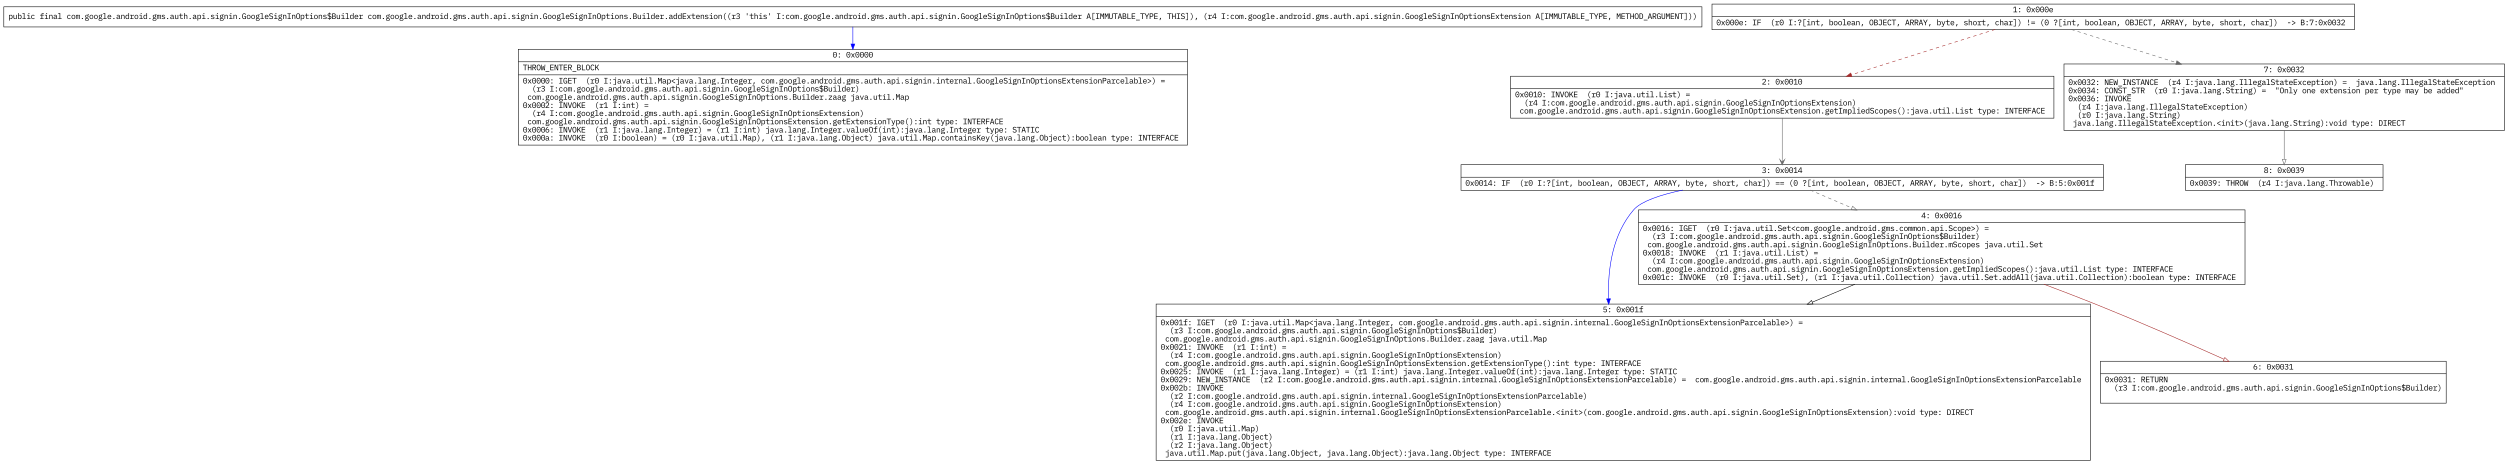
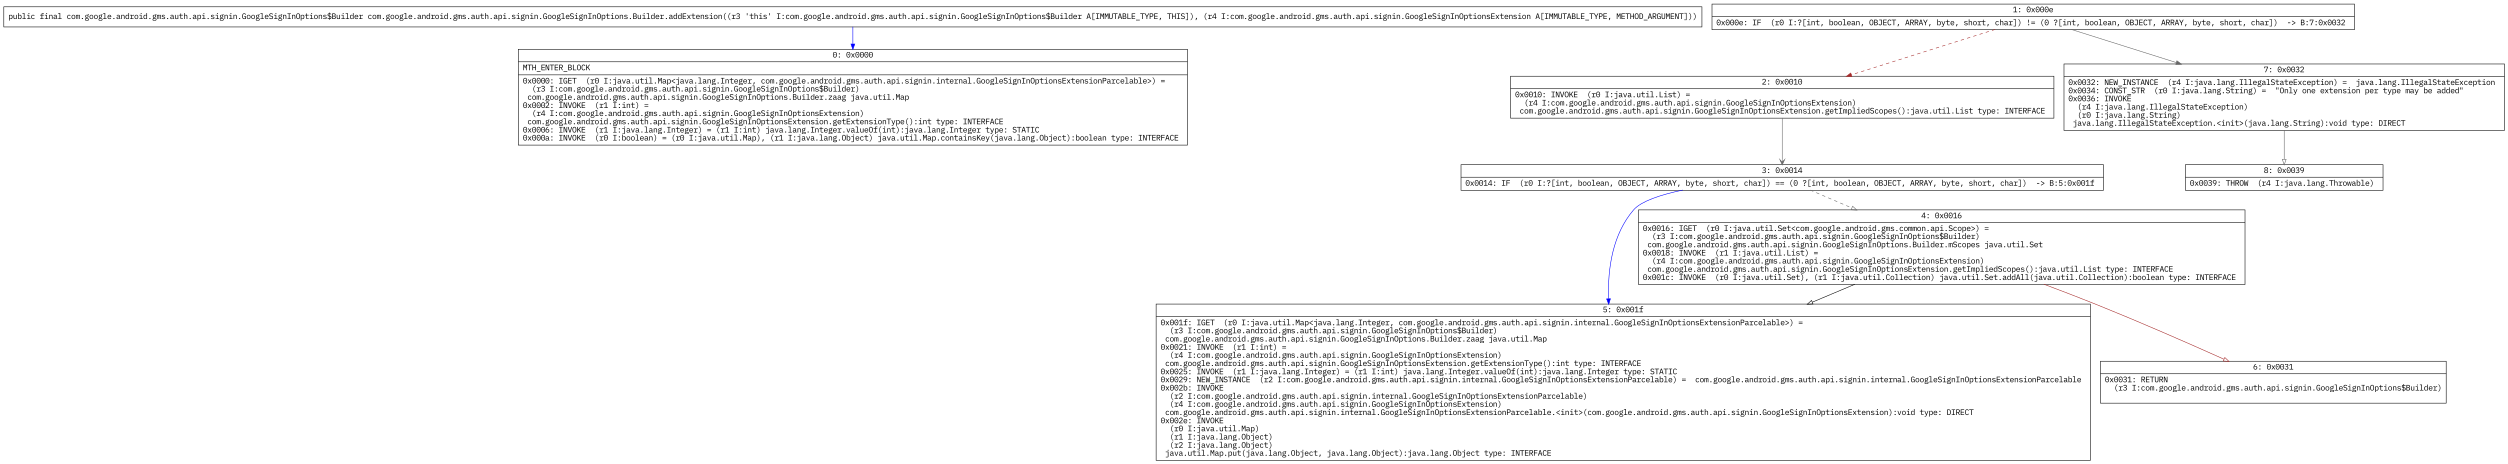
  digraph {
    fontname="IBM Plex Mono"
    node [fontname="IBM Plex Mono" shape=record]
    edge [arrowhead=normal color=gray40 fontname="IBM Plex Mono"]
-   n1 [label="{0\:\ 0x0000|THROW_ENTER_BLOCK\l|0x0000: IGET  (r0 I:java.util.Map\<java.lang.Integer, com.google.android.gms.auth.api.signin.internal.GoogleSignInOptionsExtensionParcelable\>) = \l  (r3 I:com.google.android.gms.auth.api.signin.GoogleSignInOptions$Builder)\l com.google.android.gms.auth.api.signin.GoogleSignInOptions.Builder.zaag java.util.Map \l0x0002: INVOKE  (r1 I:int) = \l  (r4 I:com.google.android.gms.auth.api.signin.GoogleSignInOptionsExtension)\l com.google.android.gms.auth.api.signin.GoogleSignInOptionsExtension.getExtensionType():int type: INTERFACE \l0x0006: INVOKE  (r1 I:java.lang.Integer) = (r1 I:int) java.lang.Integer.valueOf(int):java.lang.Integer type: STATIC \l0x000a: INVOKE  (r0 I:boolean) = (r0 I:java.util.Map), (r1 I:java.lang.Object) java.util.Map.containsKey(java.lang.Object):boolean type: INTERFACE \l}"]
+   n1 [label="{0\:\ 0x0000|MTH_ENTER_BLOCK\l|0x0000: IGET  (r0 I:java.util.Map\<java.lang.Integer, com.google.android.gms.auth.api.signin.internal.GoogleSignInOptionsExtensionParcelable\>) = \l  (r3 I:com.google.android.gms.auth.api.signin.GoogleSignInOptions$Builder)\l com.google.android.gms.auth.api.signin.GoogleSignInOptions.Builder.zaag java.util.Map \l0x0002: INVOKE  (r1 I:int) = \l  (r4 I:com.google.android.gms.auth.api.signin.GoogleSignInOptionsExtension)\l com.google.android.gms.auth.api.signin.GoogleSignInOptionsExtension.getExtensionType():int type: INTERFACE \l0x0006: INVOKE  (r1 I:java.lang.Integer) = (r1 I:int) java.lang.Integer.valueOf(int):java.lang.Integer type: STATIC \l0x000a: INVOKE  (r0 I:boolean) = (r0 I:java.util.Map), (r1 I:java.lang.Object) java.util.Map.containsKey(java.lang.Object):boolean type: INTERFACE \l}"]
    n2 [label="{1\:\ 0x000e|0x000e: IF  (r0 I:?[int, boolean, OBJECT, ARRAY, byte, short, char]) != (0 ?[int, boolean, OBJECT, ARRAY, byte, short, char])  \-\> B:7:0x0032 \l}"]
    n3 [label="{2\:\ 0x0010|0x0010: INVOKE  (r0 I:java.util.List) = \l  (r4 I:com.google.android.gms.auth.api.signin.GoogleSignInOptionsExtension)\l com.google.android.gms.auth.api.signin.GoogleSignInOptionsExtension.getImpliedScopes():java.util.List type: INTERFACE \l}"]
    n4 [label="{7\:\ 0x0032|0x0032: NEW_INSTANCE  (r4 I:java.lang.IllegalStateException) =  java.lang.IllegalStateException \l0x0034: CONST_STR  (r0 I:java.lang.String) =  \"Only one extension per type may be added\" \l0x0036: INVOKE  \l  (r4 I:java.lang.IllegalStateException)\l  (r0 I:java.lang.String)\l java.lang.IllegalStateException.\<init\>(java.lang.String):void type: DIRECT \l}"]
    n5 [label="{3\:\ 0x0014|0x0014: IF  (r0 I:?[int, boolean, OBJECT, ARRAY, byte, short, char]) == (0 ?[int, boolean, OBJECT, ARRAY, byte, short, char])  \-\> B:5:0x001f \l}"]
    n6 [label="{8\:\ 0x0039|0x0039: THROW  (r4 I:java.lang.Throwable) \l}"]
    n7 [label="{4\:\ 0x0016|0x0016: IGET  (r0 I:java.util.Set\<com.google.android.gms.common.api.Scope\>) = \l  (r3 I:com.google.android.gms.auth.api.signin.GoogleSignInOptions$Builder)\l com.google.android.gms.auth.api.signin.GoogleSignInOptions.Builder.mScopes java.util.Set \l0x0018: INVOKE  (r1 I:java.util.List) = \l  (r4 I:com.google.android.gms.auth.api.signin.GoogleSignInOptionsExtension)\l com.google.android.gms.auth.api.signin.GoogleSignInOptionsExtension.getImpliedScopes():java.util.List type: INTERFACE \l0x001c: INVOKE  (r0 I:java.util.Set), (r1 I:java.util.Collection) java.util.Set.addAll(java.util.Collection):boolean type: INTERFACE \l}"]
    n8 [label="{5\:\ 0x001f|0x001f: IGET  (r0 I:java.util.Map\<java.lang.Integer, com.google.android.gms.auth.api.signin.internal.GoogleSignInOptionsExtensionParcelable\>) = \l  (r3 I:com.google.android.gms.auth.api.signin.GoogleSignInOptions$Builder)\l com.google.android.gms.auth.api.signin.GoogleSignInOptions.Builder.zaag java.util.Map \l0x0021: INVOKE  (r1 I:int) = \l  (r4 I:com.google.android.gms.auth.api.signin.GoogleSignInOptionsExtension)\l com.google.android.gms.auth.api.signin.GoogleSignInOptionsExtension.getExtensionType():int type: INTERFACE \l0x0025: INVOKE  (r1 I:java.lang.Integer) = (r1 I:int) java.lang.Integer.valueOf(int):java.lang.Integer type: STATIC \l0x0029: NEW_INSTANCE  (r2 I:com.google.android.gms.auth.api.signin.internal.GoogleSignInOptionsExtensionParcelable) =  com.google.android.gms.auth.api.signin.internal.GoogleSignInOptionsExtensionParcelable \l0x002b: INVOKE  \l  (r2 I:com.google.android.gms.auth.api.signin.internal.GoogleSignInOptionsExtensionParcelable)\l  (r4 I:com.google.android.gms.auth.api.signin.GoogleSignInOptionsExtension)\l com.google.android.gms.auth.api.signin.internal.GoogleSignInOptionsExtensionParcelable.\<init\>(com.google.android.gms.auth.api.signin.GoogleSignInOptionsExtension):void type: DIRECT \l0x002e: INVOKE  \l  (r0 I:java.util.Map)\l  (r1 I:java.lang.Object)\l  (r2 I:java.lang.Object)\l java.util.Map.put(java.lang.Object, java.lang.Object):java.lang.Object type: INTERFACE \l}"]
    n9 [label="{6\:\ 0x0031|0x0031: RETURN  \l  (r3 I:com.google.android.gms.auth.api.signin.GoogleSignInOptions$Builder)\l \l}"]
    n10 [label="{public final com.google.android.gms.auth.api.signin.GoogleSignInOptions$Builder com.google.android.gms.auth.api.signin.GoogleSignInOptions.Builder.addExtension((r3 'this' I:com.google.android.gms.auth.api.signin.GoogleSignInOptions$Builder A[IMMUTABLE_TYPE, THIS]), (r4 I:com.google.android.gms.auth.api.signin.GoogleSignInOptionsExtension A[IMMUTABLE_TYPE, METHOD_ARGUMENT])) }"]
    n2 -> n3 [color=brown style=dashed]
-   n2 -> n4 [style=dashed]
+   n2 -> n4
    n3 -> n5 [arrowhead=vee]
    n4 -> n6 [arrowhead=onormal]
    n5 -> n7 [arrowhead=onormal style=dashed]
    n5 -> n8 [color=blue]
    n7 -> n8 [arrowhead=onormal color=black]
    n7 -> n9 [arrowhead=onormal color=brown]
    n10 -> n1 [color=blue]
  }
